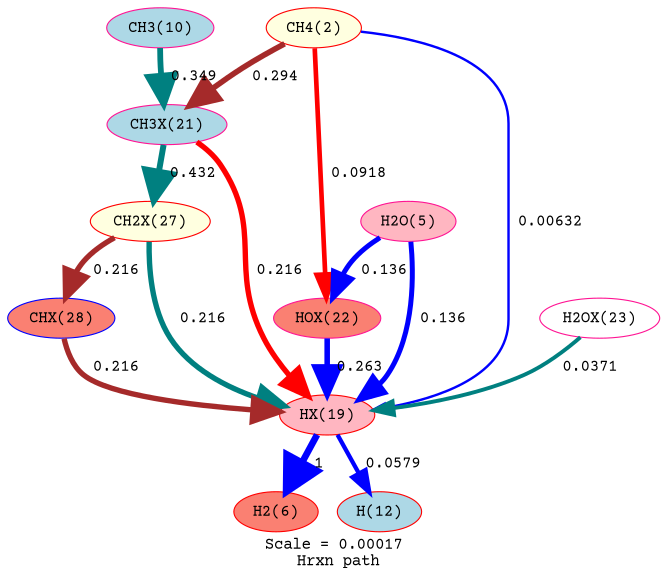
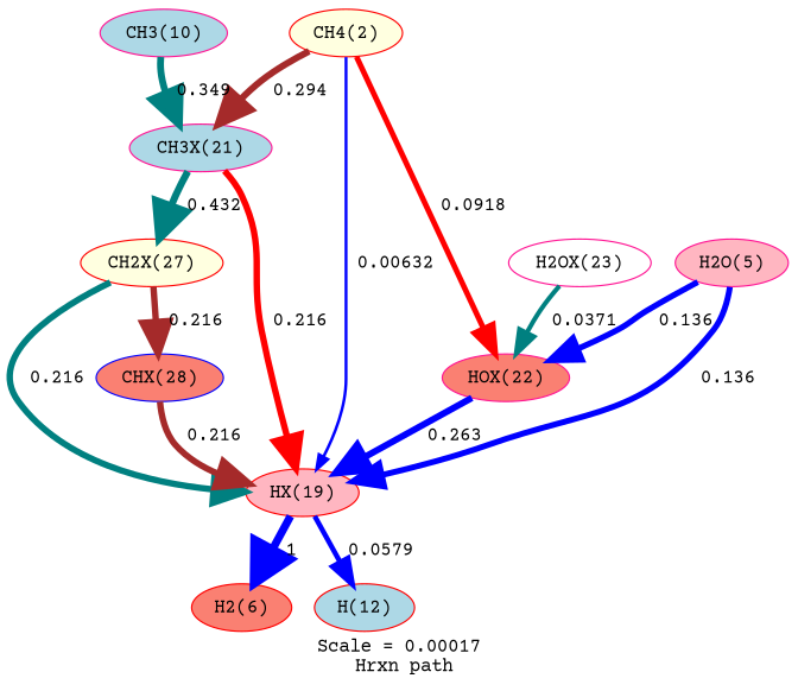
  digraph {
    fontname="Courier Prime"
    label="Scale = 0.00017\l Hrxn path"
    node [color=red fillcolor=salmon fontname="Courier Prime" style=filled]
    edge [arrowsize=2.42 color=blue fontname="Courier Prime" penwidth=4.84]
    n1 [fillcolor=lightyellow label="CH4(2)"]
    n2 [fillcolor=lightpink label="HX(19)"]
    n3 [color=deeppink label="HOX(22)"]
    n4 [color=deeppink fillcolor=lightblue label="CH3X(21)"]
    n5 [label="H2(6)"]
    n6 [fillcolor=lightblue label="H(12)"]
    n7 [fillcolor=lightyellow label="CH2X(27)"]
    n8 [color=blue label="CHX(28)"]
    n9 [color=deeppink fillcolor=lightpink label="H2O(5)"]
    n10 [color=deeppink fillcolor=white label="H2OX(23)"]
    n11 [color=deeppink fillcolor=lightblue label="CH3(10)"]
    n1 -> n2 [arrowsize=1.09 label=" 0.00632" penwidth=2.18]
    n1 -> n3 [arrowsize=2.1 color=red label=" 0.0918" penwidth=4.2]
    n1 -> n4 [arrowsize=2.54 color=brown label=" 0.294" penwidth=5.08]
    n2 -> n5 [arrowsize=3 label=" 1" penwidth=6]
    n2 -> n6 [arrowsize=1.92 label=" 0.0579" penwidth=3.85]
    n3 -> n2 [arrowsize=2.5 label=" 0.263" penwidth=4.99]
    n4 -> n2 [color=red label=" 0.216"]
    n4 -> n7 [arrowsize=2.68 color=teal label=" 0.432" penwidth=5.37]
    n7 -> n2 [color=teal label=" 0.216"]
    n7 -> n8 [color=brown label=" 0.216"]
    n8 -> n2 [color=brown label=" 0.216"]
    n9 -> n2 [arrowsize=2.25 label=" 0.136" penwidth=4.49]
    n9 -> n3 [arrowsize=2.25 label=" 0.136" penwidth=4.49]
-   n10 -> n2 [arrowsize=1.76 color=teal label=" 0.0371" penwidth=3.51]
+   n10 -> n3 [arrowsize=1.76 color=teal label=" 0.0371" penwidth=3.51]
    n11 -> n4 [arrowsize=2.6 color=teal label=" 0.349" penwidth=5.21]
  }
